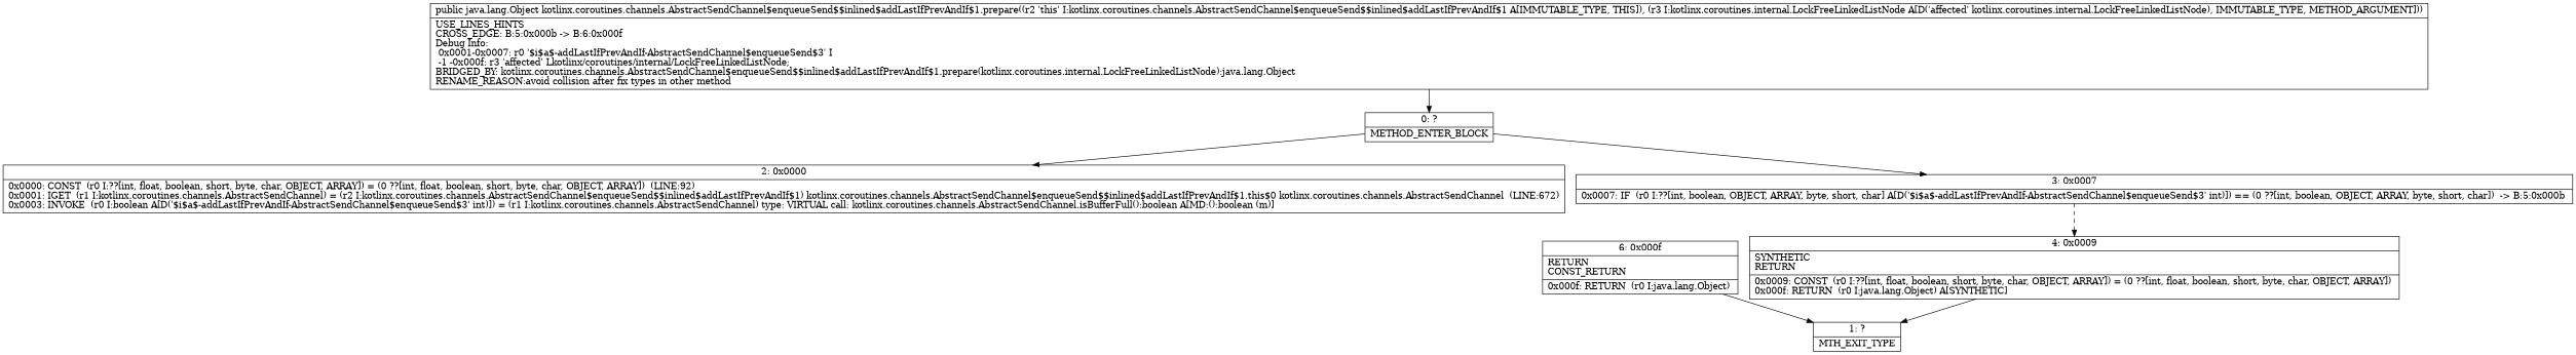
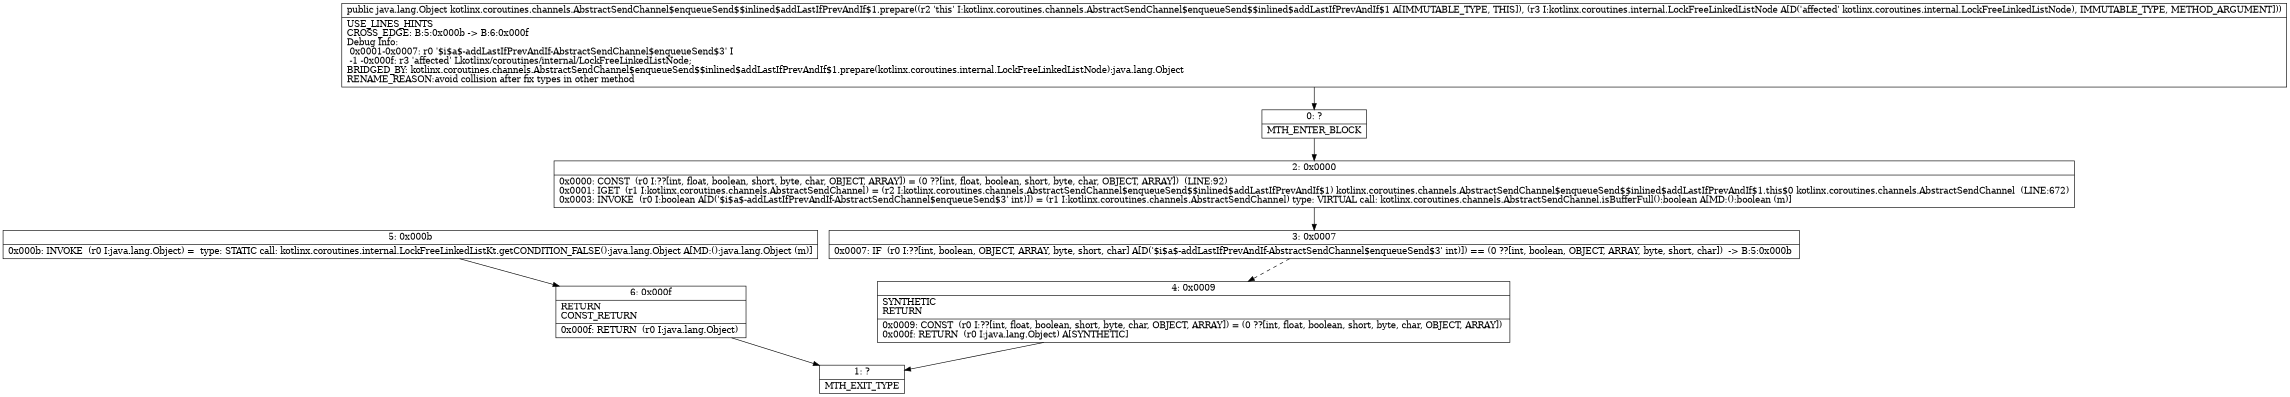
  digraph {
    node [shape=record]
-   n1 [label="{0\:\ ?|METHOD_ENTER_BLOCK\l}"]
+   n1 [label="{0\:\ ?|MTH_ENTER_BLOCK\l}"]
    n2 [label="{2\:\ 0x0000|0x0000: CONST  (r0 I:??[int, float, boolean, short, byte, char, OBJECT, ARRAY]) = (0 ??[int, float, boolean, short, byte, char, OBJECT, ARRAY])  (LINE:92)\l0x0001: IGET  (r1 I:kotlinx.coroutines.channels.AbstractSendChannel) = (r2 I:kotlinx.coroutines.channels.AbstractSendChannel$enqueueSend$$inlined$addLastIfPrevAndIf$1) kotlinx.coroutines.channels.AbstractSendChannel$enqueueSend$$inlined$addLastIfPrevAndIf$1.this$0 kotlinx.coroutines.channels.AbstractSendChannel  (LINE:672)\l0x0003: INVOKE  (r0 I:boolean A[D('$i$a$\-addLastIfPrevAndIf\-AbstractSendChannel$enqueueSend$3' int)]) = (r1 I:kotlinx.coroutines.channels.AbstractSendChannel) type: VIRTUAL call: kotlinx.coroutines.channels.AbstractSendChannel.isBufferFull():boolean A[MD:():boolean (m)]\l}"]
    n3 [label="{3\:\ 0x0007|0x0007: IF  (r0 I:??[int, boolean, OBJECT, ARRAY, byte, short, char] A[D('$i$a$\-addLastIfPrevAndIf\-AbstractSendChannel$enqueueSend$3' int)]) == (0 ??[int, boolean, OBJECT, ARRAY, byte, short, char])  \-\> B:5:0x000b \l}"]
    n4 [label="{4\:\ 0x0009|SYNTHETIC\lRETURN\l|0x0009: CONST  (r0 I:??[int, float, boolean, short, byte, char, OBJECT, ARRAY]) = (0 ??[int, float, boolean, short, byte, char, OBJECT, ARRAY]) \l0x000f: RETURN  (r0 I:java.lang.Object) A[SYNTHETIC]\l}"]
    n5 [label="{1\:\ ?|MTH_EXIT_TYPE\l}"]
+   n6 [label="{5\:\ 0x000b|0x000b: INVOKE  (r0 I:java.lang.Object) =  type: STATIC call: kotlinx.coroutines.internal.LockFreeLinkedListKt.getCONDITION_FALSE():java.lang.Object A[MD:():java.lang.Object (m)]\l}"]
    n7 [label="{6\:\ 0x000f|RETURN\lCONST_RETURN\l|0x000f: RETURN  (r0 I:java.lang.Object) \l}"]
    n8 [label="{public java.lang.Object kotlinx.coroutines.channels.AbstractSendChannel$enqueueSend$$inlined$addLastIfPrevAndIf$1.prepare((r2 'this' I:kotlinx.coroutines.channels.AbstractSendChannel$enqueueSend$$inlined$addLastIfPrevAndIf$1 A[IMMUTABLE_TYPE, THIS]), (r3 I:kotlinx.coroutines.internal.LockFreeLinkedListNode A[D('affected' kotlinx.coroutines.internal.LockFreeLinkedListNode), IMMUTABLE_TYPE, METHOD_ARGUMENT]))  | USE_LINES_HINTS\lCROSS_EDGE: B:5:0x000b \-\> B:6:0x000f\lDebug Info:\l  0x0001\-0x0007: r0 '$i$a$\-addLastIfPrevAndIf\-AbstractSendChannel$enqueueSend$3' I\l  \-1 \-0x000f: r3 'affected' Lkotlinx\/coroutines\/internal\/LockFreeLinkedListNode;\lBRIDGED_BY: kotlinx.coroutines.channels.AbstractSendChannel$enqueueSend$$inlined$addLastIfPrevAndIf$1.prepare(kotlinx.coroutines.internal.LockFreeLinkedListNode):java.lang.Object\lRENAME_REASON:avoid collision after fix types in other method\l}"]
    n1 -> n2
-   n1 -> n3
+   n2 -> n3
    n3 -> n4 [style=dashed]
    n4 -> n5
+   n6 -> n7
    n7 -> n5
    n8 -> n1
  }
